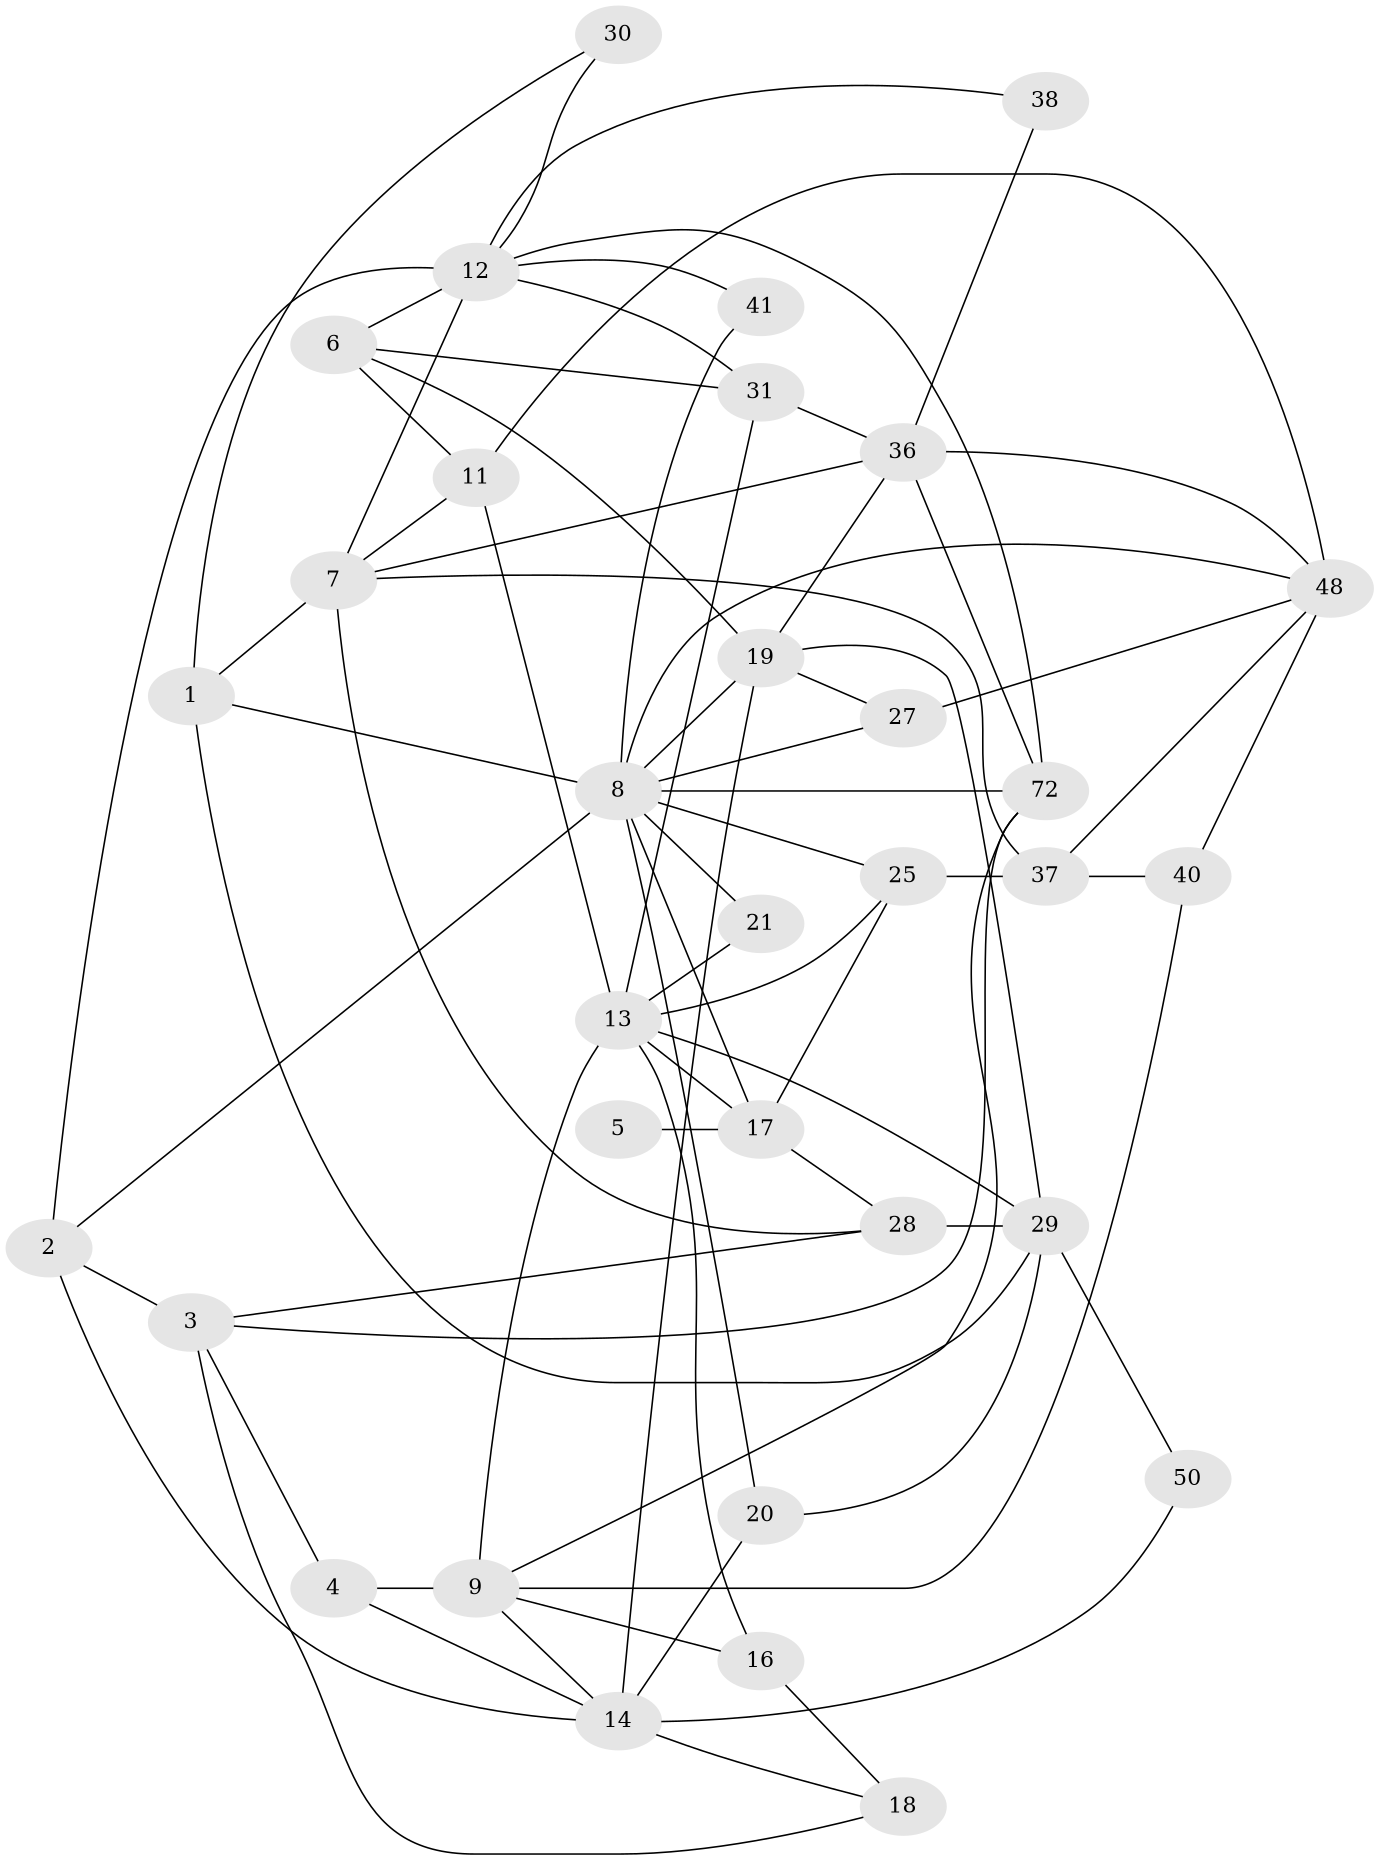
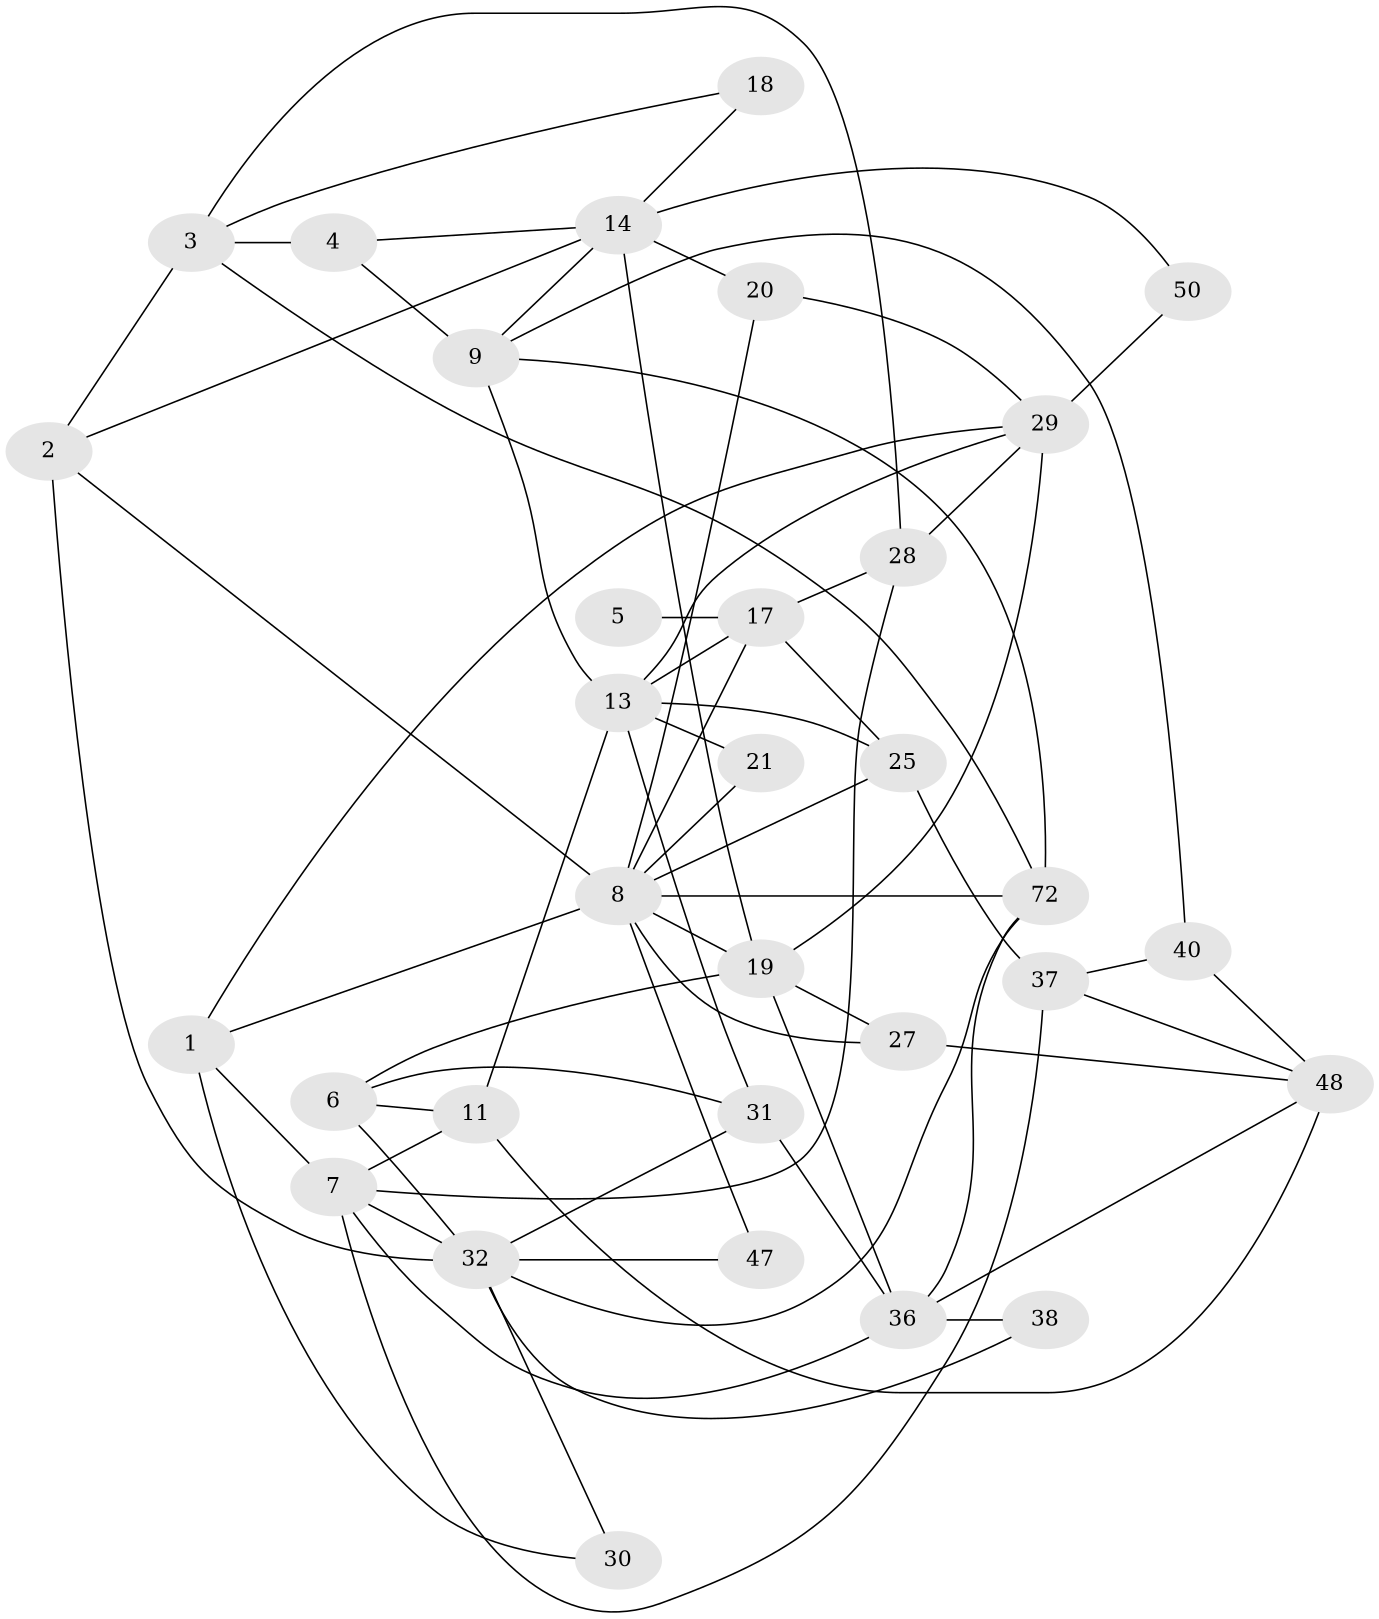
  graph {
    rankdir=LR
    node [color=gray90 style=filled]
    1 [super="+22"]
    7 [super="+35"]
    8 [super="+44"]
    29 [super="+34"]
    30
-   12 [super="+26"]
+   12 [super="+26" label=32]
    28 [super="+32"]
    11
    36
    37 [super="+45"]
    n11 [label=72 super="+43"]
    17 [super="+23"]
    21
    19 [super="+33"]
    20 [super="+46"]
    27
-   41
+   41 [label=47]
    48 [super="+49"]
    25
    50
    2 [super="+15"]
    3
    14 [super="+39"]
    4
    18 [super="+47"]
    31 [super="+51"]
    38
    9 [super="+10"]
    13 [super="+52"]
-   16
    40
    5
    6 [super="+24"]
    1 -- 7
    1 -- 8
    1 -- 29
    1 -- 30
    7 -- 12
    7 -- 28
    7 -- 11
    7 -- 36
    7 -- 37
    8 -- n11 [weight=2]
    8 -- 17
    8 -- 21
    8 -- 19
    8 -- 20
    8 -- 27
    8 -- 41
-   8 -- 48
    8 -- 25
    29 -- 50
    12 -- 30
    12 -- n11
    12 -- 41
    12 -- 31
    12 -- 38
    28 -- 29 [weight=2]
    11 -- 48
    11 -- 13
    36 -- n11
    36 -- 48
    36 -- 38
    37 -- 48
    37 -- 40
    17 -- 28
    17 -- 25
    19 -- 29
    19 -- 36
    19 -- 27
    20 -- 29
    27 -- 48
    25 -- 37 [weight=2]
    2 -- 8
    2 -- 12
    2 -- 3
    2 -- 14
    3 -- 28
    3 -- n11
    3 -- 4
    3 -- 18
    14 -- 19
    14 -- 20 [weight=2]
    14 -- 50
    14 -- 18
    4 -- 14
    4 -- 9
    31 -- 36
    9 -- n11
    9 -- 14
    9 -- 13
-   9 -- 16
    9 -- 40
    13 -- 29
    13 -- 17
    13 -- 21
    13 -- 25
    13 -- 31
-   13 -- 16
-   16 -- 18
    40 -- 48
    5 -- 17
    6 -- 12 [weight=2]
    6 -- 11
    6 -- 19
    6 -- 31
  }
